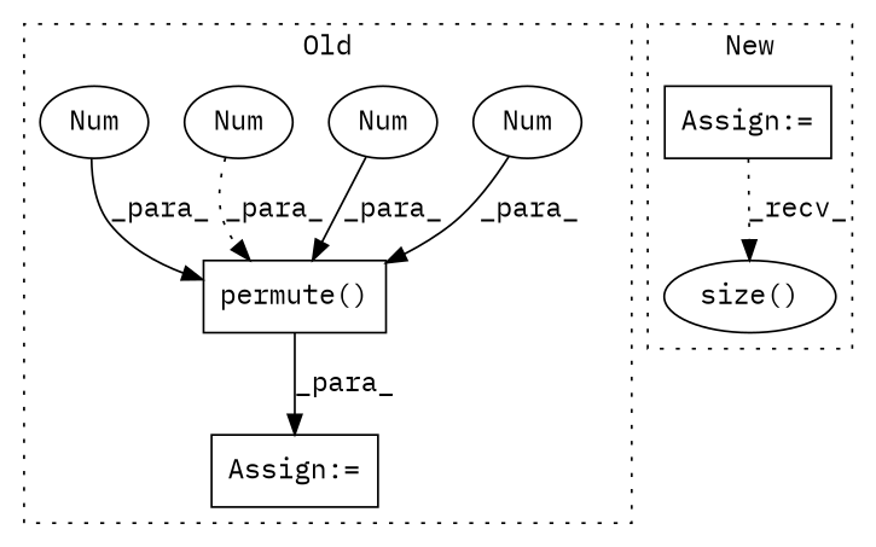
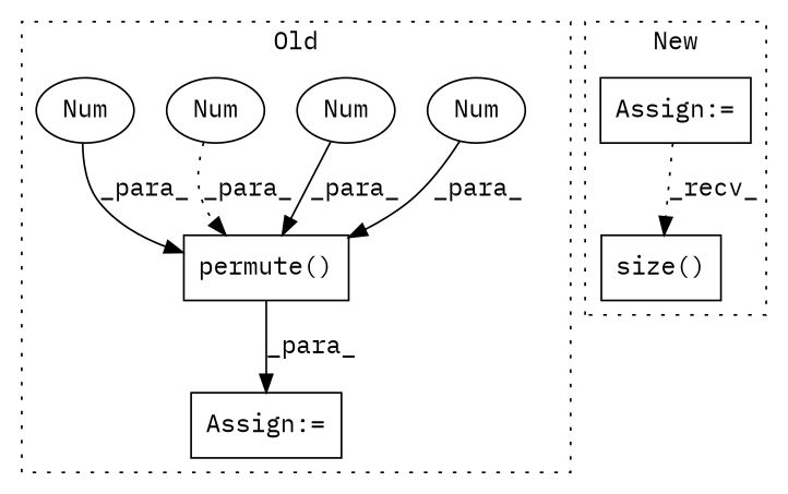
  digraph {
    fontname="IBM Plex Mono"
    node [a=76 l=1 shape=box fontname="IBM Plex Mono"]
    edge [style=solid fontname="IBM Plex Mono"]
    n1 [a=75 l="21,1" label="permute()" s="4883,4917"]
    n2 [label=Num s=4904 shape=ellipse]
    n3 [label=Num s=4916 shape=ellipse]
    n4 [label=Num s=4907 shape=ellipse]
    n5 [label=Num s=4910 shape=ellipse]
    n6 [a=68 l=3 label="Assign:=" s=5323]
-   n7 [a=75 l="24,1" label="size()" s="4850,4899" shape=ellipse]
+   n7 [a=75 l="24,1" label="size()" s="4850,4899"]
    n8 [a=68 l=3 label="Assign:=" s=4722]
    subgraph cluster_1 {
      label=Old
      style=dotted
      n1
      n2
      n3
      n4
      n5
      n6
    }
    subgraph cluster_2 {
      label=New
      style=dotted
      n7
      n8
    }
    n1 -> n6 [label=_para_]
    n2 -> n1 [label=_para_]
    n3 -> n1 [label=_para_]
    n4 -> n1 [label=_para_ style=dotted]
    n5 -> n1 [label=_para_]
    n8 -> n7 [label=_recv_ style=dotted]
  }
